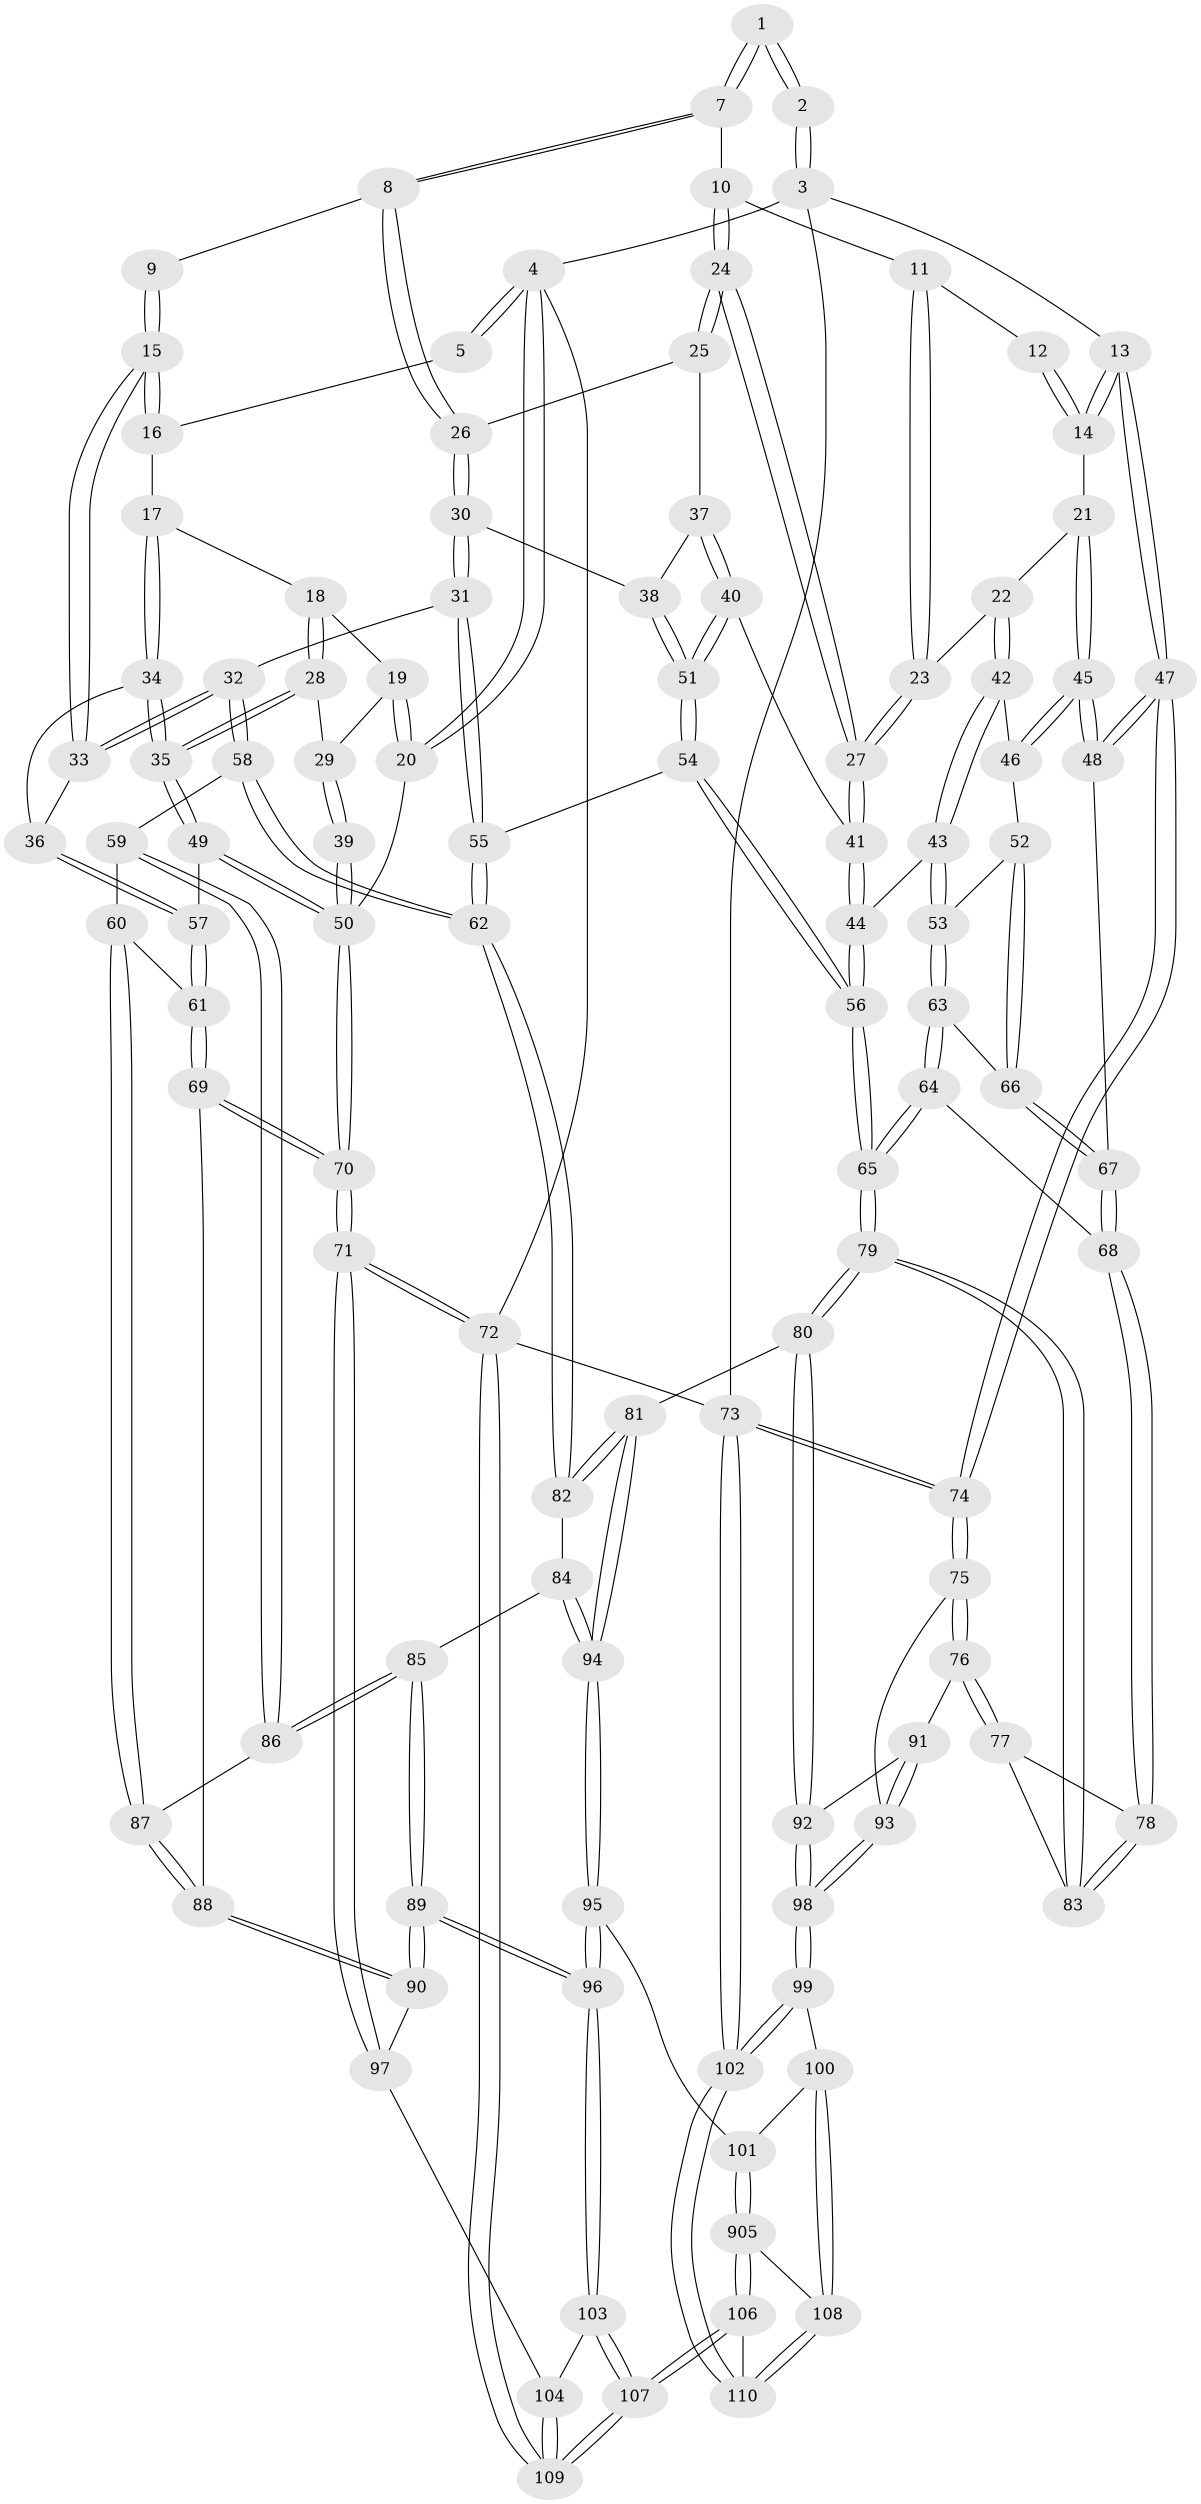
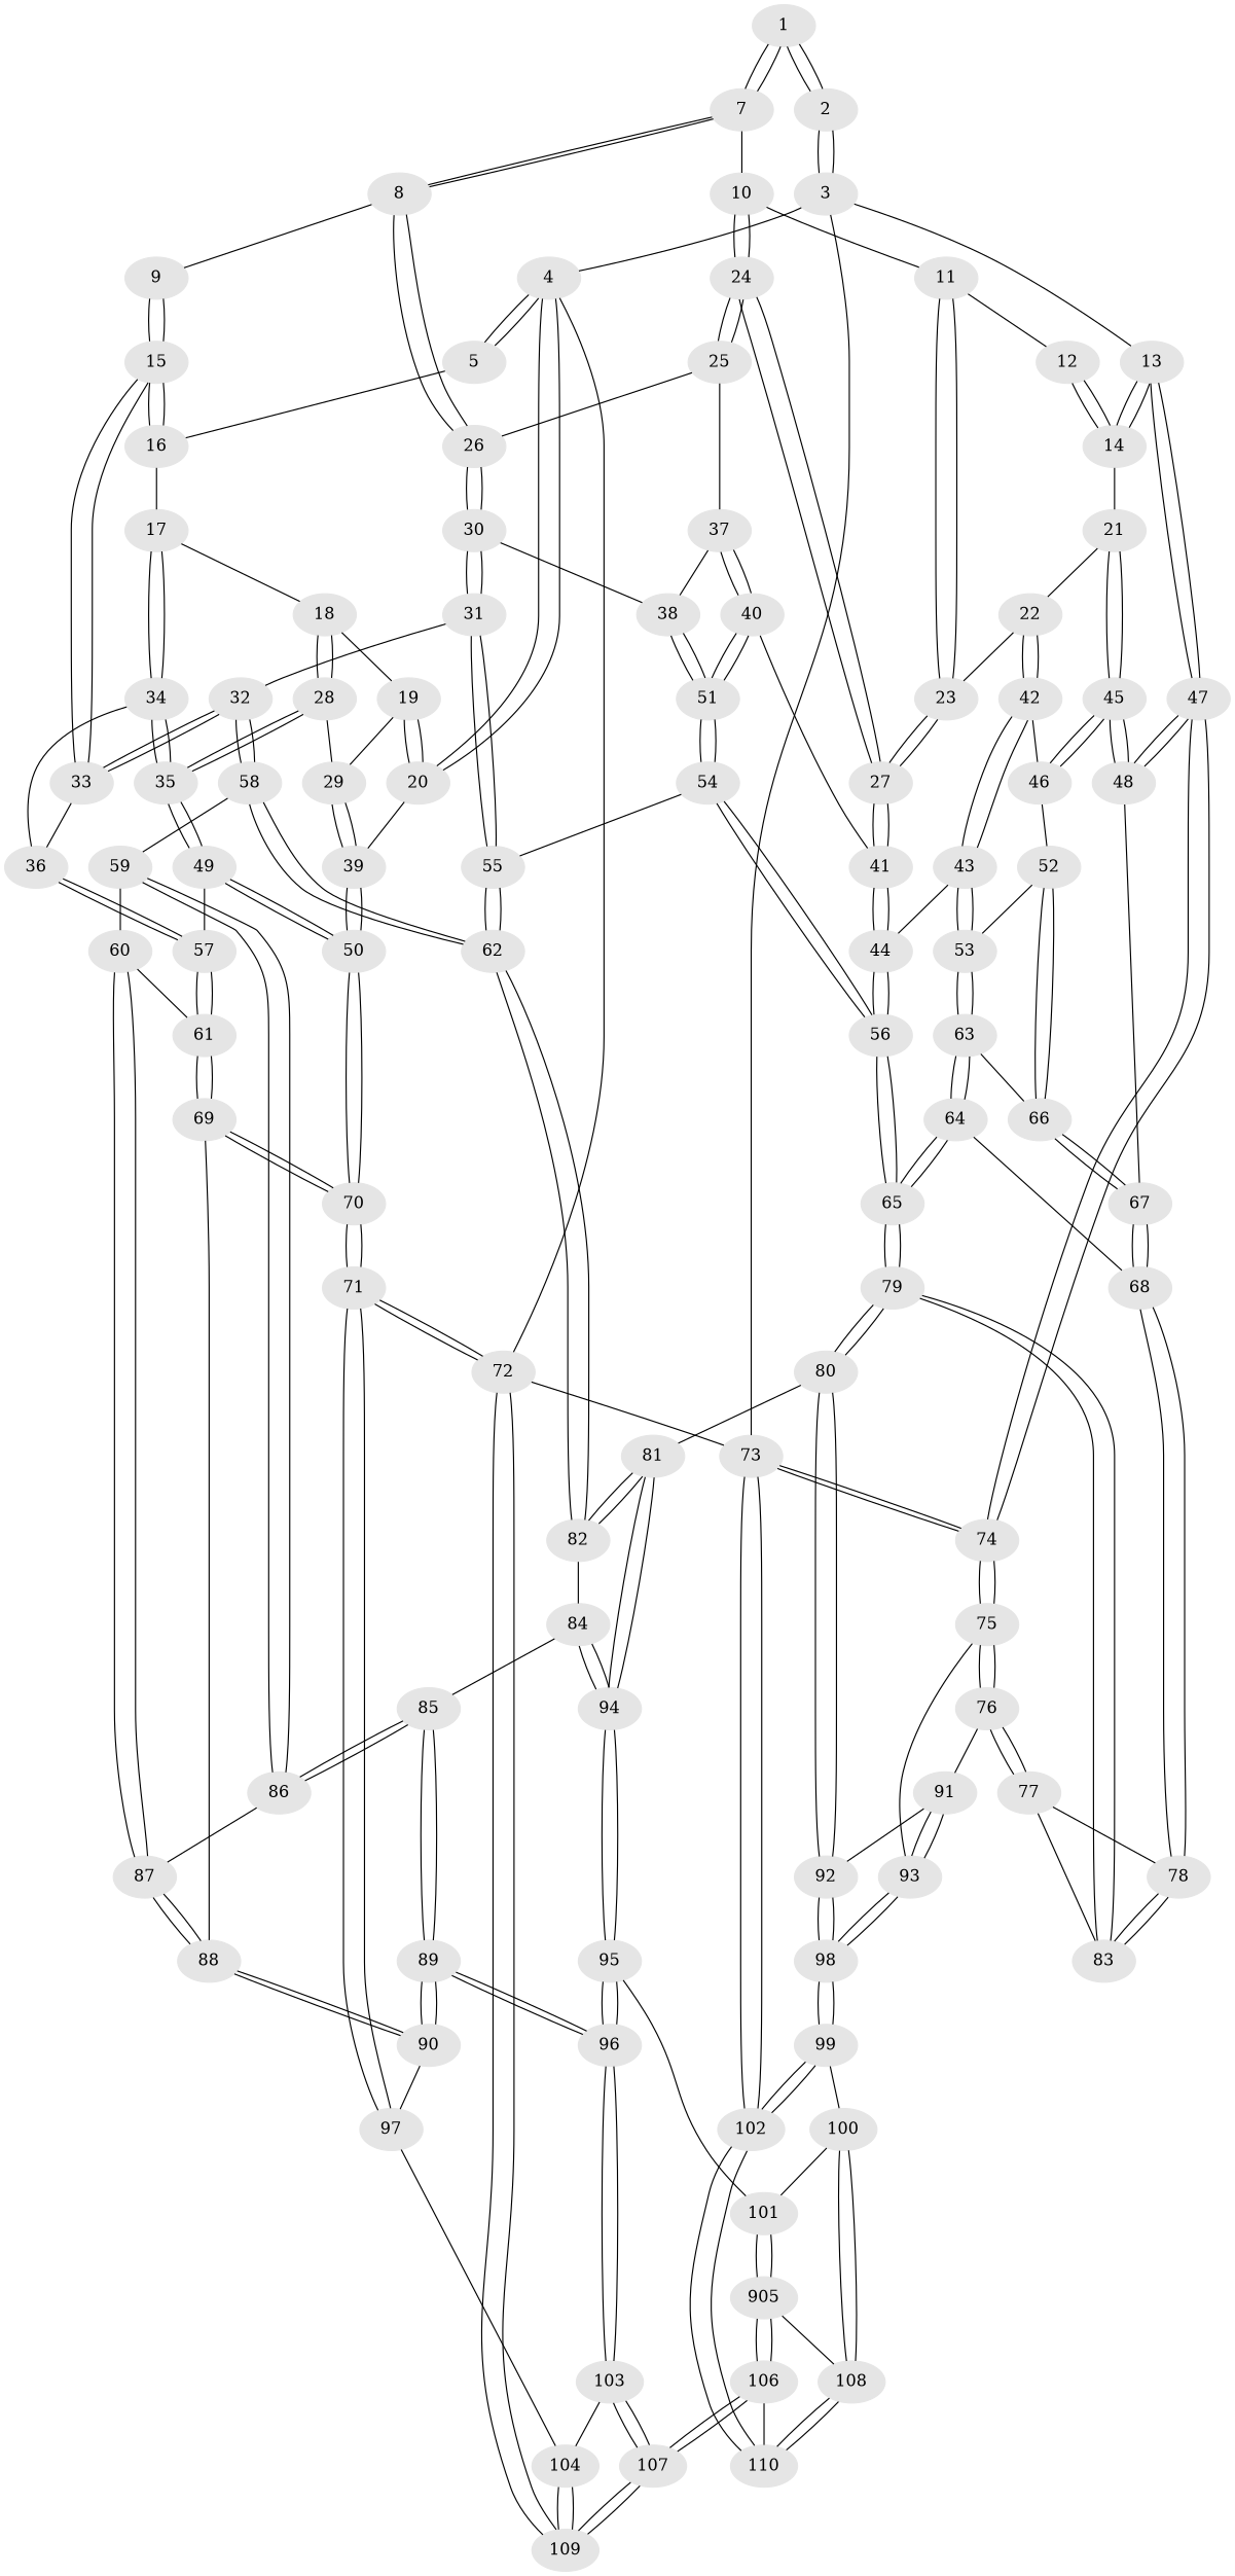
  graph {
    node [color=gray90 style=filled]
    1
    2
    7
    3
    8
    10
    4
    13
    73
    5
    20
    72
    14
    47
    74
    102
    16
    39
    109
    17
    9
    15
    26
    11
    24
    30
    33
    12
    23
    27
    25
    21
    48
    22
    45
    36
    18
    34
    19
    28
    35
    29
    50
    42
    46
    43
    41
    37
    38
    40
    31
    44
    49
    32
    55
    51
    58
    62
    59
    57
    61
    54
    70
    56
    53
    52
    63
    65
    67
    66
    75
    68
    71
    64
    82
    79
    69
    60
    86
    87
    88
    84
    78
    83
    80
    90
    97
    104
    110
    76
    93
    77
    91
    98
    92
    81
    94
    95
    85
    89
    96
    103
    99
    101
    n105 [label=905]
    107
    100
    108
    106
    1 -- 2
    1 -- 2
    1 -- 7
    1 -- 7
    2 -- 3
    2 -- 3
    7 -- 8
    7 -- 8
    7 -- 10
    3 -- 4
    3 -- 13
    3 -- 73
    8 -- 9
    8 -- 26
    8 -- 26
    10 -- 11
    10 -- 24
    10 -- 24
    4 -- 5
    4 -- 5
    4 -- 20
    4 -- 20
    4 -- 72
    13 -- 14
    13 -- 14
    13 -- 47
    13 -- 47
    73 -- 74
    73 -- 74
    73 -- 102
    73 -- 102
    5 -- 16
-   20 -- 50
+   20 -- 39
    72 -- 73
    72 -- 109
    72 -- 109
    14 -- 21
    47 -- 74
    47 -- 74
    47 -- 48
    47 -- 48
    74 -- 75
    74 -- 75
    102 -- 110
    102 -- 110
    16 -- 17
    39 -- 50
    39 -- 50
    17 -- 18
    17 -- 34
    17 -- 34
    9 -- 15
    9 -- 15
    15 -- 16
    15 -- 16
    15 -- 33
    15 -- 33
    26 -- 30
    26 -- 30
    11 -- 12
    11 -- 23
    11 -- 23
    24 -- 27
    24 -- 27
    24 -- 25
    24 -- 25
    30 -- 38
    30 -- 31
    30 -- 31
    33 -- 36
    12 -- 14
    12 -- 14
    23 -- 27
    23 -- 27
    27 -- 41
    27 -- 41
    25 -- 26
    25 -- 37
    21 -- 22
    21 -- 45
    21 -- 45
    48 -- 67
    22 -- 23
    22 -- 42
    22 -- 42
    45 -- 48
    45 -- 48
    45 -- 46
    45 -- 46
    36 -- 57
    36 -- 57
    18 -- 19
    18 -- 28
    18 -- 28
    34 -- 36
    34 -- 35
    34 -- 35
    19 -- 20
    19 -- 20
    19 -- 29
    28 -- 35
    28 -- 35
    28 -- 29
    35 -- 49
    35 -- 49
    29 -- 39
    29 -- 39
    50 -- 70
    50 -- 70
    42 -- 46
    42 -- 43
    42 -- 43
    46 -- 52
    43 -- 44
    43 -- 53
    43 -- 53
    41 -- 44
    41 -- 44
    37 -- 38
    37 -- 40
    37 -- 40
    38 -- 51
    38 -- 51
    40 -- 41
    40 -- 51
    40 -- 51
    31 -- 32
    31 -- 55
    31 -- 55
    44 -- 56
    44 -- 56
    49 -- 50
    49 -- 50
    49 -- 57
    32 -- 33
    32 -- 33
    32 -- 58
    32 -- 58
    55 -- 62
    55 -- 62
    51 -- 54
    51 -- 54
    58 -- 62
    58 -- 62
    58 -- 59
    62 -- 82
    62 -- 82
    59 -- 60
    59 -- 86
    59 -- 86
    57 -- 61
    57 -- 61
    61 -- 69
    61 -- 69
    54 -- 55
    54 -- 56
    54 -- 56
    70 -- 71
    70 -- 71
    56 -- 65
    56 -- 65
    53 -- 63
    53 -- 63
    52 -- 53
    52 -- 66
    52 -- 66
    63 -- 66
    63 -- 64
    63 -- 64
    65 -- 79
    65 -- 79
    67 -- 68
    67 -- 68
    66 -- 67
    66 -- 67
    75 -- 76
    75 -- 76
    75 -- 93
    68 -- 78
    68 -- 78
    71 -- 72
    71 -- 72
    71 -- 97
    71 -- 97
    64 -- 65
    64 -- 65
    64 -- 68
    82 -- 84
    79 -- 83
    79 -- 83
    79 -- 80
    79 -- 80
    69 -- 70
    69 -- 70
    69 -- 88
    60 -- 61
    60 -- 87
    60 -- 87
    86 -- 87
    87 -- 88
    87 -- 88
    88 -- 90
    88 -- 90
    84 -- 94
    84 -- 94
    84 -- 85
    78 -- 83
    78 -- 83
    80 -- 92
    80 -- 92
    80 -- 81
    90 -- 97
    97 -- 104
    104 -- 109
    104 -- 109
    76 -- 77
    76 -- 77
    76 -- 91
    93 -- 98
    93 -- 98
    77 -- 78
    77 -- 83
    91 -- 93
    91 -- 93
    91 -- 92
    98 -- 99
    98 -- 99
    92 -- 98
    92 -- 98
    81 -- 82
    81 -- 82
    81 -- 94
    81 -- 94
    94 -- 95
    94 -- 95
    95 -- 96
    95 -- 96
    95 -- 101
    85 -- 86
    85 -- 86
    85 -- 89
    85 -- 89
    89 -- 90
    89 -- 90
    89 -- 96
    89 -- 96
    96 -- 103
    96 -- 103
    103 -- 104
    103 -- 107
    103 -- 107
    99 -- 102
    99 -- 102
    99 -- 100
    101 -- n105
    101 -- n105
    n105 -- 108
    n105 -- 106
    n105 -- 106
    107 -- 109
    107 -- 109
    100 -- 101
    100 -- 108
    100 -- 108
    108 -- 110
    108 -- 110
    106 -- 110
    106 -- 107
    106 -- 107
  }
